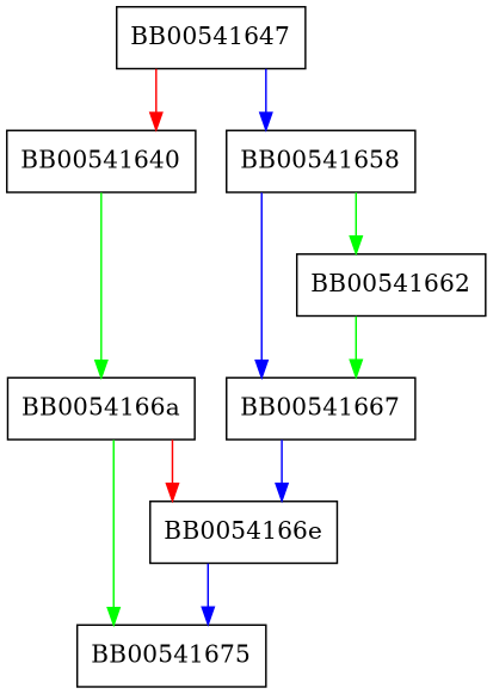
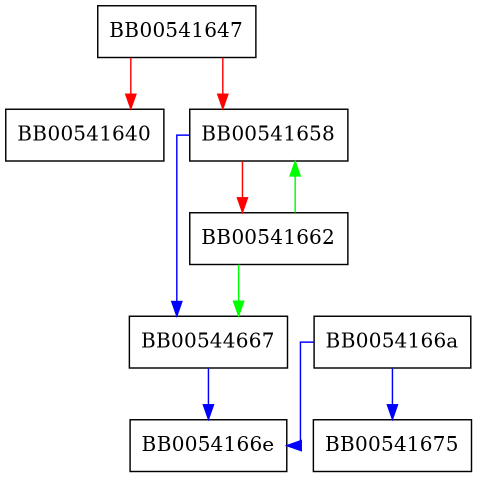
  digraph {
    splines=ortho
    node [shape=box]
    edge [color=green]
    BB00541640
    BB0054166a
    BB00541675
    BB0054166e
    BB00541647
    BB00541658
-   BB00541667
+   BB00541667 [label=BB00544667]
    BB00541662
-   BB00541640 -> BB0054166a
-   BB0054166a -> BB00541675
-   BB0054166a -> BB0054166e [color=red]
-   BB0054166e -> BB00541675 [color=blue]
+   BB0054166a -> BB00541675 [color=blue]
+   BB0054166a -> BB0054166e [color=blue]
    BB00541647 -> BB00541640 [color=red]
-   BB00541647 -> BB00541658 [color=blue]
+   BB00541647 -> BB00541658 [color=red]
    BB00541658 -> BB00541667 [color=blue]
-   BB00541658 -> BB00541662
+   BB00541658 -> BB00541662 [color=red]
    BB00541667 -> BB0054166e [color=blue]
+   BB00541662 -> BB00541658
    BB00541662 -> BB00541667
  }
